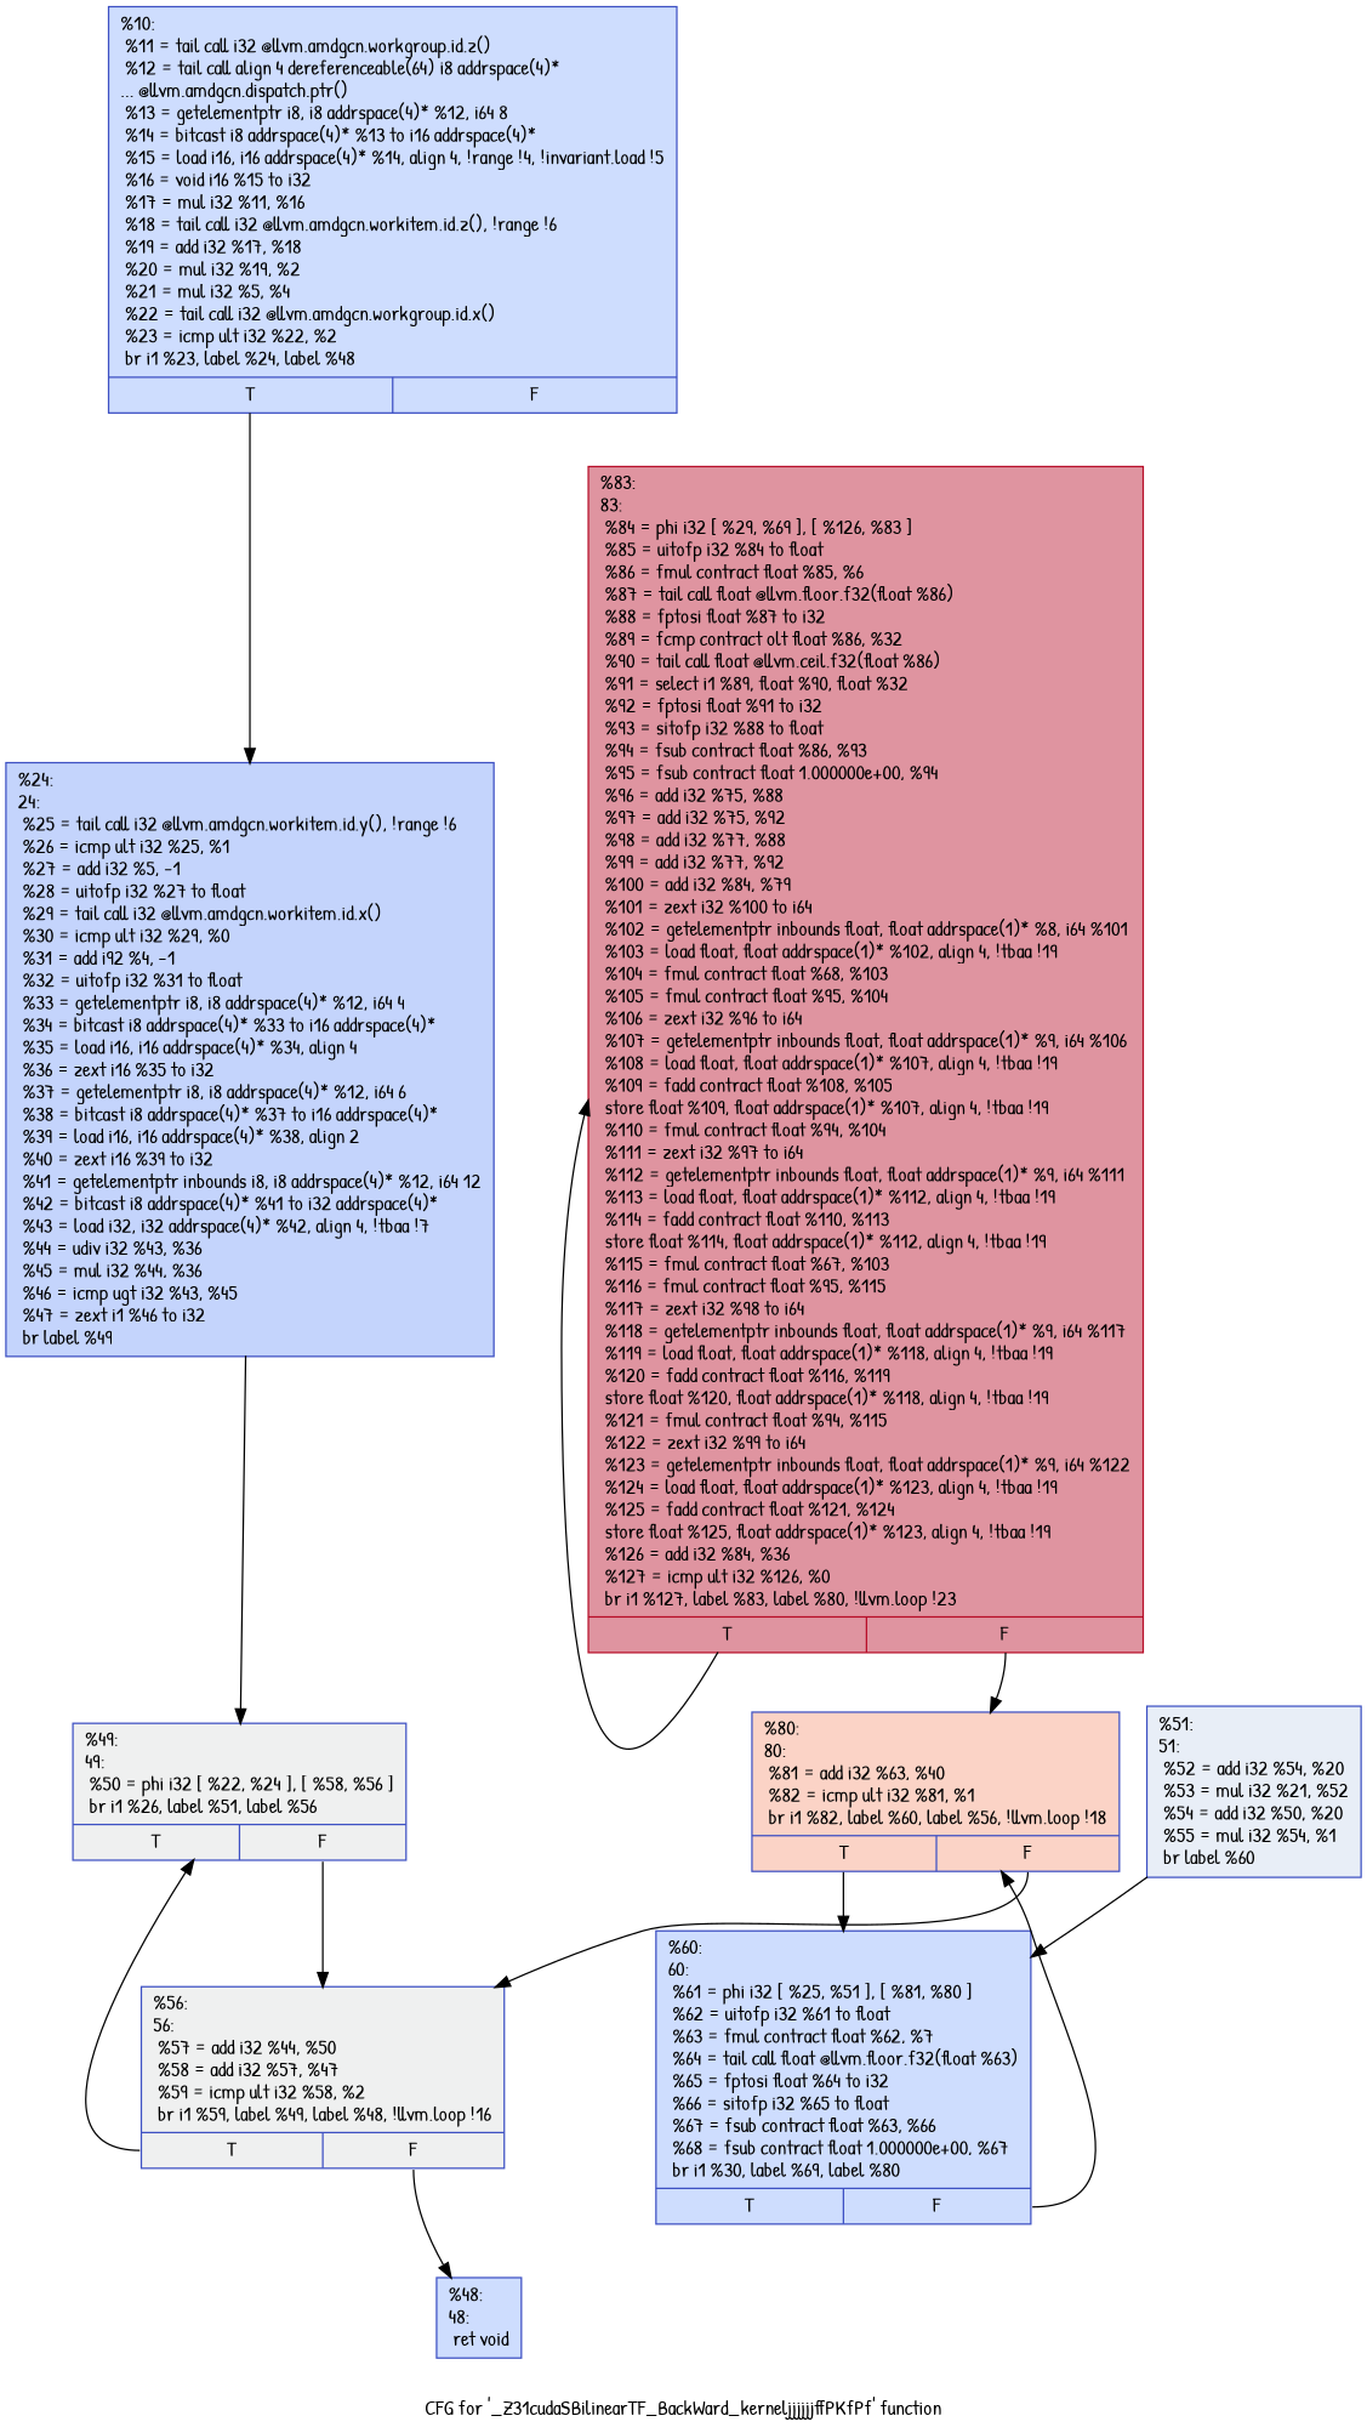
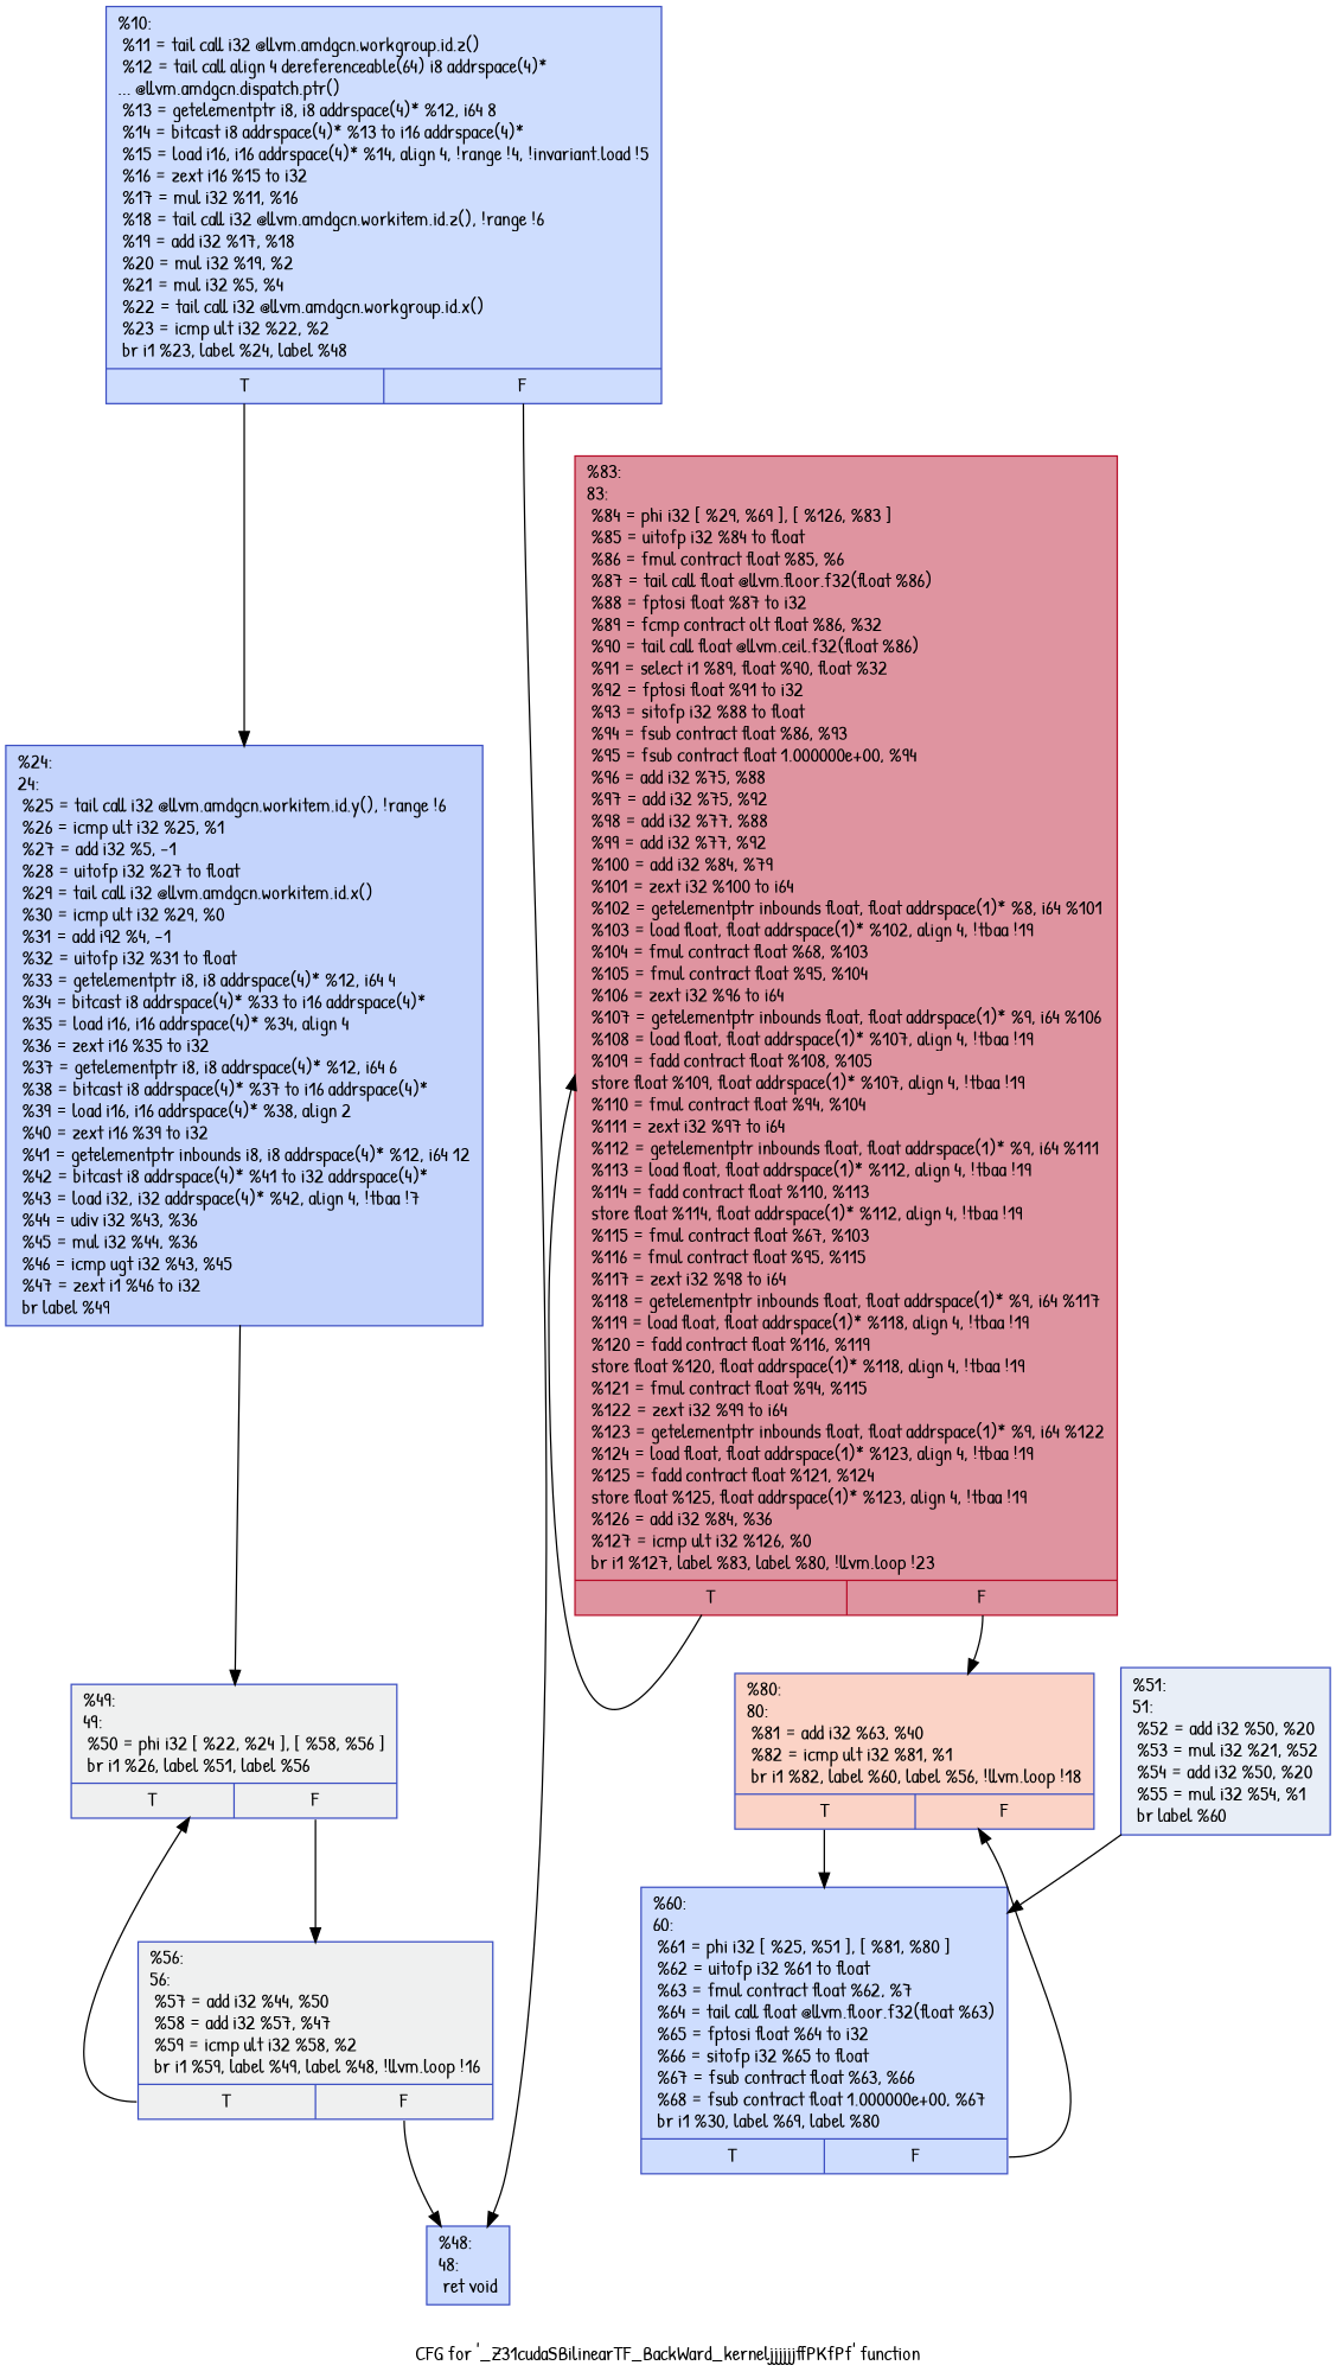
  digraph {
    fontname="Patrick Hand"
    label="CFG for '_Z31cudaSBilinearTF_BackWard_kerneljjjjjjffPKfPf' function"
    node [color="#3d50c3ff" fillcolor="#8fb1fe70" fontname="Patrick Hand" shape=record style=filled]
    edge [fontname="Patrick Hand" tailport=s0]
-   n1 [label="{%10:\l  %11 = tail call i32 @llvm.amdgcn.workgroup.id.z()\l  %12 = tail call align 4 dereferenceable(64) i8 addrspace(4)*\l... @llvm.amdgcn.dispatch.ptr()\l  %13 = getelementptr i8, i8 addrspace(4)* %12, i64 8\l  %14 = bitcast i8 addrspace(4)* %13 to i16 addrspace(4)*\l  %15 = load i16, i16 addrspace(4)* %14, align 4, !range !4, !invariant.load !5\l  %16 = void i16 %15 to i32\l  %17 = mul i32 %11, %16\l  %18 = tail call i32 @llvm.amdgcn.workitem.id.z(), !range !6\l  %19 = add i32 %17, %18\l  %20 = mul i32 %19, %2\l  %21 = mul i32 %5, %4\l  %22 = tail call i32 @llvm.amdgcn.workgroup.id.x()\l  %23 = icmp ult i32 %22, %2\l  br i1 %23, label %24, label %48\l|{<s0>T|<s1>F}}"]
+   n1 [label="{%10:\l  %11 = tail call i32 @llvm.amdgcn.workgroup.id.z()\l  %12 = tail call align 4 dereferenceable(64) i8 addrspace(4)*\l... @llvm.amdgcn.dispatch.ptr()\l  %13 = getelementptr i8, i8 addrspace(4)* %12, i64 8\l  %14 = bitcast i8 addrspace(4)* %13 to i16 addrspace(4)*\l  %15 = load i16, i16 addrspace(4)* %14, align 4, !range !4, !invariant.load !5\l  %16 = zext i16 %15 to i32\l  %17 = mul i32 %11, %16\l  %18 = tail call i32 @llvm.amdgcn.workitem.id.z(), !range !6\l  %19 = add i32 %17, %18\l  %20 = mul i32 %19, %2\l  %21 = mul i32 %5, %4\l  %22 = tail call i32 @llvm.amdgcn.workgroup.id.x()\l  %23 = icmp ult i32 %22, %2\l  br i1 %23, label %24, label %48\l|{<s0>T|<s1>F}}"]
    n2 [fillcolor="#7a9df870" label="{%24:\l24:                                               \l  %25 = tail call i32 @llvm.amdgcn.workitem.id.y(), !range !6\l  %26 = icmp ult i32 %25, %1\l  %27 = add i32 %5, -1\l  %28 = uitofp i32 %27 to float\l  %29 = tail call i32 @llvm.amdgcn.workitem.id.x()\l  %30 = icmp ult i32 %29, %0\l  %31 = add i92 %4, -1\l  %32 = uitofp i32 %31 to float\l  %33 = getelementptr i8, i8 addrspace(4)* %12, i64 4\l  %34 = bitcast i8 addrspace(4)* %33 to i16 addrspace(4)*\l  %35 = load i16, i16 addrspace(4)* %34, align 4\l  %36 = zext i16 %35 to i32\l  %37 = getelementptr i8, i8 addrspace(4)* %12, i64 6\l  %38 = bitcast i8 addrspace(4)* %37 to i16 addrspace(4)*\l  %39 = load i16, i16 addrspace(4)* %38, align 2\l  %40 = zext i16 %39 to i32\l  %41 = getelementptr inbounds i8, i8 addrspace(4)* %12, i64 12\l  %42 = bitcast i8 addrspace(4)* %41 to i32 addrspace(4)*\l  %43 = load i32, i32 addrspace(4)* %42, align 4, !tbaa !7\l  %44 = udiv i32 %43, %36\l  %45 = mul i32 %44, %36\l  %46 = icmp ugt i32 %43, %45\l  %47 = zext i1 %46 to i32\l  br label %49\l}"]
    n3 [label="{%48:\l48:                                               \l  ret void\l}"]
    n4 [fillcolor="#dbdcde70" label="{%49:\l49:                                               \l  %50 = phi i32 [ %22, %24 ], [ %58, %56 ]\l  br i1 %26, label %51, label %56\l|{<s0>T|<s1>F}}"]
    n5 [fillcolor="#dbdcde70" label="{%56:\l56:                                               \l  %57 = add i32 %44, %50\l  %58 = add i32 %57, %47\l  %59 = icmp ult i32 %58, %2\l  br i1 %59, label %49, label %48, !llvm.loop !16\l|{<s0>T|<s1>F}}"]
-   n6 [fillcolor="#cbd8ee70" label="{%51:\l51:                                               \l  %52 = add i32 %54, %20\l  %53 = mul i32 %21, %52\l  %54 = add i32 %50, %20\l  %55 = mul i32 %54, %1\l  br label %60\l}"]
+   n6 [fillcolor="#cbd8ee70" label="{%51:\l51:                                               \l  %52 = add i32 %50, %20\l  %53 = mul i32 %21, %52\l  %54 = add i32 %50, %20\l  %55 = mul i32 %54, %1\l  br label %60\l}"]
    n7 [label="{%60:\l60:                                               \l  %61 = phi i32 [ %25, %51 ], [ %81, %80 ]\l  %62 = uitofp i32 %61 to float\l  %63 = fmul contract float %62, %7\l  %64 = tail call float @llvm.floor.f32(float %63)\l  %65 = fptosi float %64 to i32\l  %66 = sitofp i32 %65 to float\l  %67 = fsub contract float %63, %66\l  %68 = fsub contract float 1.000000e+00, %67\l  br i1 %30, label %69, label %80\l|{<s0>T|<s1>F}}"]
    n8 [fillcolor="#f59c7d70" label="{%80:\l80:                                               \l  %81 = add i32 %63, %40\l  %82 = icmp ult i32 %81, %1\l  br i1 %82, label %60, label %56, !llvm.loop !18\l|{<s0>T|<s1>F}}"]
    n9 [color="#b70d28ff" fillcolor="#b70d2870" label="{%83:\l83:                                               \l  %84 = phi i32 [ %29, %69 ], [ %126, %83 ]\l  %85 = uitofp i32 %84 to float\l  %86 = fmul contract float %85, %6\l  %87 = tail call float @llvm.floor.f32(float %86)\l  %88 = fptosi float %87 to i32\l  %89 = fcmp contract olt float %86, %32\l  %90 = tail call float @llvm.ceil.f32(float %86)\l  %91 = select i1 %89, float %90, float %32\l  %92 = fptosi float %91 to i32\l  %93 = sitofp i32 %88 to float\l  %94 = fsub contract float %86, %93\l  %95 = fsub contract float 1.000000e+00, %94\l  %96 = add i32 %75, %88\l  %97 = add i32 %75, %92\l  %98 = add i32 %77, %88\l  %99 = add i32 %77, %92\l  %100 = add i32 %84, %79\l  %101 = zext i32 %100 to i64\l  %102 = getelementptr inbounds float, float addrspace(1)* %8, i64 %101\l  %103 = load float, float addrspace(1)* %102, align 4, !tbaa !19\l  %104 = fmul contract float %68, %103\l  %105 = fmul contract float %95, %104\l  %106 = zext i32 %96 to i64\l  %107 = getelementptr inbounds float, float addrspace(1)* %9, i64 %106\l  %108 = load float, float addrspace(1)* %107, align 4, !tbaa !19\l  %109 = fadd contract float %108, %105\l  store float %109, float addrspace(1)* %107, align 4, !tbaa !19\l  %110 = fmul contract float %94, %104\l  %111 = zext i32 %97 to i64\l  %112 = getelementptr inbounds float, float addrspace(1)* %9, i64 %111\l  %113 = load float, float addrspace(1)* %112, align 4, !tbaa !19\l  %114 = fadd contract float %110, %113\l  store float %114, float addrspace(1)* %112, align 4, !tbaa !19\l  %115 = fmul contract float %67, %103\l  %116 = fmul contract float %95, %115\l  %117 = zext i32 %98 to i64\l  %118 = getelementptr inbounds float, float addrspace(1)* %9, i64 %117\l  %119 = load float, float addrspace(1)* %118, align 4, !tbaa !19\l  %120 = fadd contract float %116, %119\l  store float %120, float addrspace(1)* %118, align 4, !tbaa !19\l  %121 = fmul contract float %94, %115\l  %122 = zext i32 %99 to i64\l  %123 = getelementptr inbounds float, float addrspace(1)* %9, i64 %122\l  %124 = load float, float addrspace(1)* %123, align 4, !tbaa !19\l  %125 = fadd contract float %121, %124\l  store float %125, float addrspace(1)* %123, align 4, !tbaa !19\l  %126 = add i32 %84, %36\l  %127 = icmp ult i32 %126, %0\l  br i1 %127, label %83, label %80, !llvm.loop !23\l|{<s0>T|<s1>F}}"]
    n1 -> n2
+   n1 -> n3 [tailport=s1]
    n2 -> n4
    n4 -> n5 [tailport=s1]
    n5 -> n3 [tailport=s1]
    n5 -> n4
    n6 -> n7
    n7 -> n8 [tailport=s1]
-   n8 -> n5 [tailport=s1]
    n8 -> n7
    n9 -> n8 [tailport=s1]
    n9 -> n9
  }
